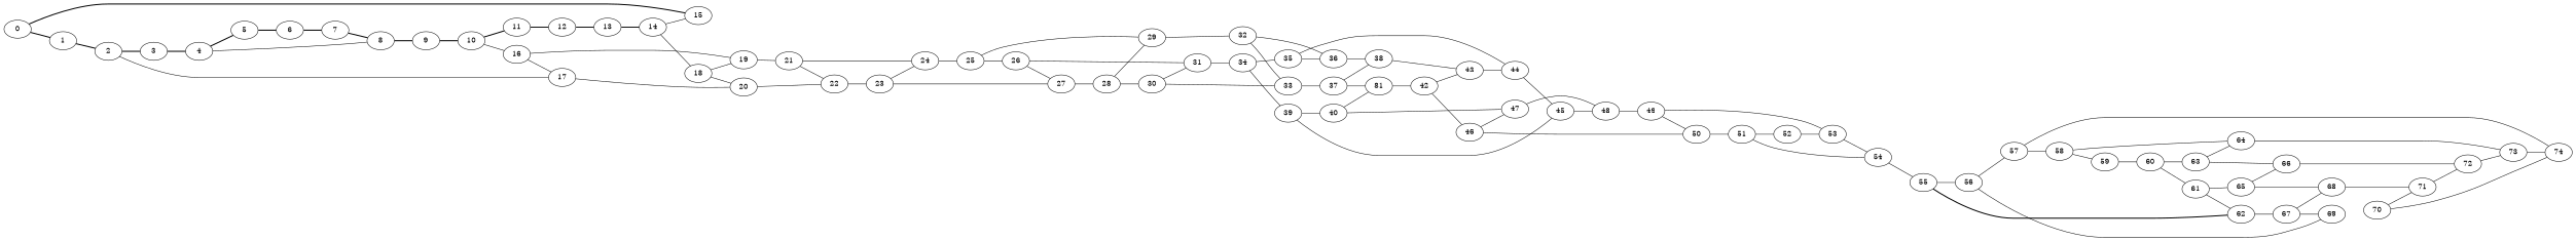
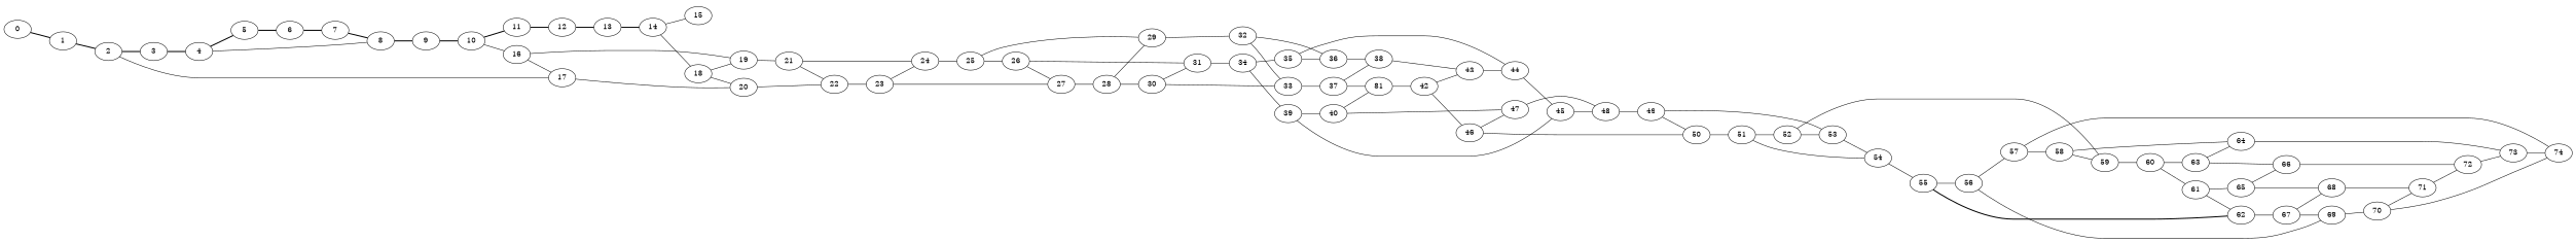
  graph {
    rankdir=LR
    0
    1
    15
    2
    3
    17
    4
    20
    5
    8
    22
    6
    9
    7
    10
    11
    16
    12
    19
    13
    21
    14
    18
    24
    23
    25
    27
    26
    29
    28
    30
    31
    32
    34
    33
    36
    35
    39
    37
    38
    n41 [label=81]
    44
    40
    45
    43
    42
    47
    48
    46
    49
    50
    51
    53
    54
    52
    55
    59
    60
    56
    62
    61
    63
    57
    69
    67
    58
    74
    70
    68
    64
    71
    73
    65
    66
    72
    0 -- 1 [style=bold]
-   0 -- 15 [style=bold]
    1 -- 2 [style=bold]
    2 -- 3 [style=bold]
    2 -- 17
    3 -- 4 [style=bold]
    17 -- 20
    4 -- 5 [style=bold]
    4 -- 8
    20 -- 22
    5 -- 6 [style=bold]
    8 -- 9 [style=bold]
    22 -- 23
    6 -- 7 [style=bold]
    9 -- 10 [style=bold]
    7 -- 8 [style=bold]
    10 -- 11 [style=bold]
    10 -- 16
    11 -- 12 [style=bold]
    16 -- 17
    16 -- 19
    12 -- 13 [style=bold]
    19 -- 21
    13 -- 14 [style=bold]
    21 -- 22
    21 -- 24
    14 -- 15 [style=solid]
    14 -- 18
    18 -- 20
    18 -- 19
    24 -- 25
    23 -- 24
    23 -- 27
    25 -- 26
    25 -- 29
    27 -- 28
    26 -- 27
    26 -- 31
    29 -- 32
    28 -- 29
    28 -- 30
    30 -- 31
    30 -- 33
    31 -- 34
    32 -- 33
    32 -- 36
    34 -- 35
    34 -- 39
    33 -- 37
    36 -- 38
    35 -- 36
    35 -- 44
    39 -- 40
    39 -- 45
    37 -- 38
    37 -- n41
    38 -- 43
    n41 -- 42
    44 -- 45
    40 -- n41
    40 -- 47
    45 -- 48
    43 -- 44
    42 -- 43
    42 -- 46
    47 -- 48
    48 -- 49
    46 -- 47
    46 -- 50
    49 -- 50
    49 -- 53
    50 -- 51
    51 -- 54
    51 -- 52
    53 -- 54
    54 -- 55
    52 -- 53
+   52 -- 59
    55 -- 56
    55 -- 62 [style=bold]
    59 -- 60
    60 -- 61
    60 -- 63
    56 -- 57
    56 -- 69
    62 -- 67
    61 -- 62
    61 -- 65
    63 -- 64
    63 -- 66
    57 -- 58
    57 -- 74
+   69 -- 70
    67 -- 69
    67 -- 68
    58 -- 59
    58 -- 64
    70 -- 74
    70 -- 71
    68 -- 71
    64 -- 73
    71 -- 72
    73 -- 74
    65 -- 68
    65 -- 66
    66 -- 72
    72 -- 73
  }
